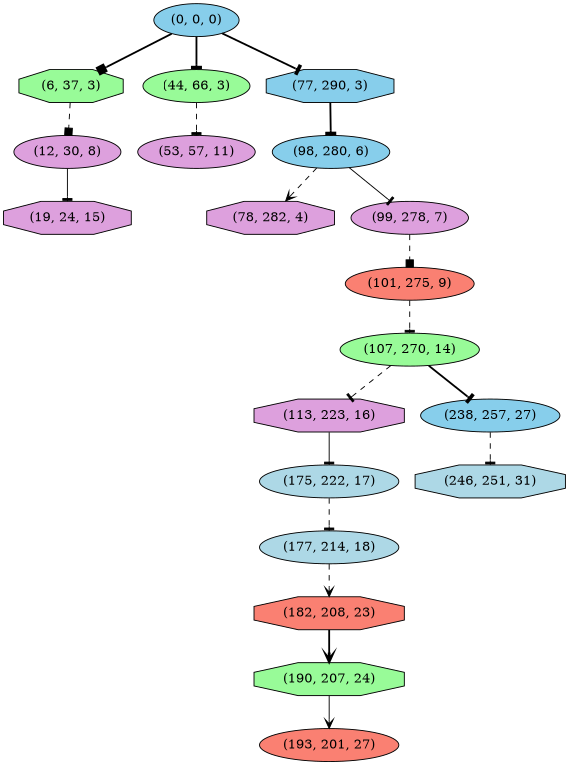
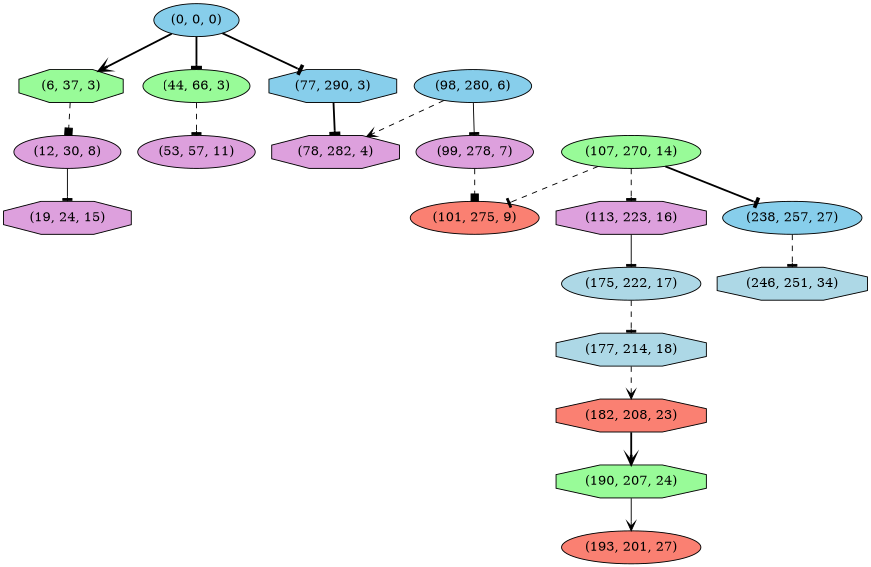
  digraph {
    node [fillcolor=plum shape=ellipse style=filled]
    edge [arrowhead=tee style=dashed]
    "(0, 0, 0)" [fillcolor=skyblue]
    "(6, 37, 3)" [fillcolor=palegreen shape=octagon]
    "(44, 66, 3)" [fillcolor=palegreen]
    "(77, 290, 3)" [fillcolor=skyblue shape=octagon]
    n5 [label="(12, 30, 8)"]
    "(53, 57, 11)"
    "(78, 282, 4)" [shape=octagon]
    "(19, 24, 15)" [shape=octagon]
    "(98, 280, 6)" [fillcolor=skyblue]
    "(99, 278, 7)"
    "(101, 275, 9)" [fillcolor=salmon]
    "(107, 270, 14)" [fillcolor=palegreen]
    "(113, 223, 16)" [shape=octagon]
    "(238, 257, 27)" [fillcolor=skyblue]
    "(175, 222, 17)" [fillcolor=lightblue]
-   "(246, 251, 31)" [fillcolor=lightblue shape=octagon]
-   "(177, 214, 18)" [fillcolor=lightblue]
+   "(246, 251, 31)" [fillcolor=lightblue shape=octagon label="(246, 251, 34)"]
+   "(177, 214, 18)" [fillcolor=lightblue shape=octagon]
    "(182, 208, 23)" [fillcolor=salmon shape=octagon]
    "(190, 207, 24)" [fillcolor=palegreen shape=octagon]
    "(193, 201, 27)" [fillcolor=salmon]
-   "(0, 0, 0)" -> "(6, 37, 3)" [arrowhead=box style=bold]
+   "(0, 0, 0)" -> "(6, 37, 3)" [arrowhead=vee style=bold]
    "(0, 0, 0)" -> "(44, 66, 3)" [style=bold]
    "(0, 0, 0)" -> "(77, 290, 3)" [style=bold]
    "(6, 37, 3)" -> n5 [arrowhead=box]
    "(44, 66, 3)" -> "(53, 57, 11)"
-   "(77, 290, 3)" -> "(98, 280, 6)" [style=bold]
+   "(77, 290, 3)" -> "(78, 282, 4)" [style=bold]
    n5 -> "(19, 24, 15)" [style=solid]
    "(98, 280, 6)" -> "(78, 282, 4)" [arrowhead=vee]
    "(98, 280, 6)" -> "(99, 278, 7)" [style=solid]
    "(99, 278, 7)" -> "(101, 275, 9)" [arrowhead=box]
-   "(101, 275, 9)" -> "(107, 270, 14)"
+   "(107, 270, 14)" -> "(101, 275, 9)"
    "(107, 270, 14)" -> "(113, 223, 16)"
    "(107, 270, 14)" -> "(238, 257, 27)" [style=bold]
    "(113, 223, 16)" -> "(175, 222, 17)" [style=solid]
    "(238, 257, 27)" -> "(246, 251, 31)"
    "(175, 222, 17)" -> "(177, 214, 18)"
    "(177, 214, 18)" -> "(182, 208, 23)" [arrowhead=vee]
    "(182, 208, 23)" -> "(190, 207, 24)" [arrowhead=vee style=bold]
    "(190, 207, 24)" -> "(193, 201, 27)" [arrowhead=vee style=solid]
  }
